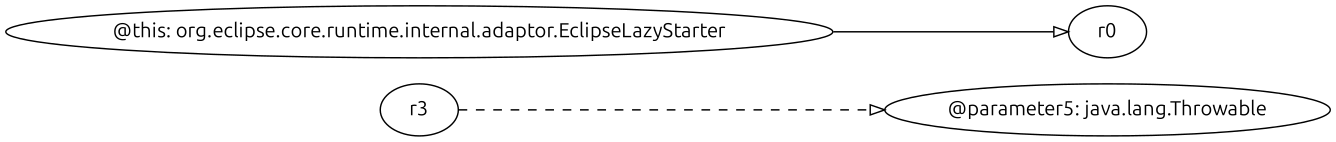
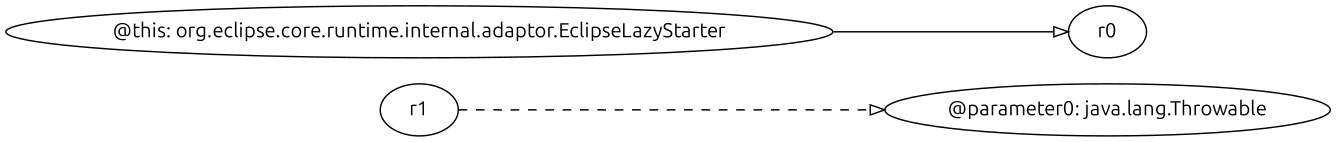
  digraph {
    fontname=Ubuntu
    rankdir=LR
    node [fontname=Ubuntu]
    edge [arrowhead=onormal fontname=Ubuntu]
-   n1 [label="@parameter5: java.lang.Throwable"]
-   n2 [label=r3]
+   n1 [label="@parameter0: java.lang.Throwable"]
+   n2 [label=r1]
    n3 [label="@this: org.eclipse.core.runtime.internal.adaptor.EclipseLazyStarter"]
    n4 [label=r0]
    n2 -> n1 [style=dashed]
    n3 -> n4 [style=solid]
  }
